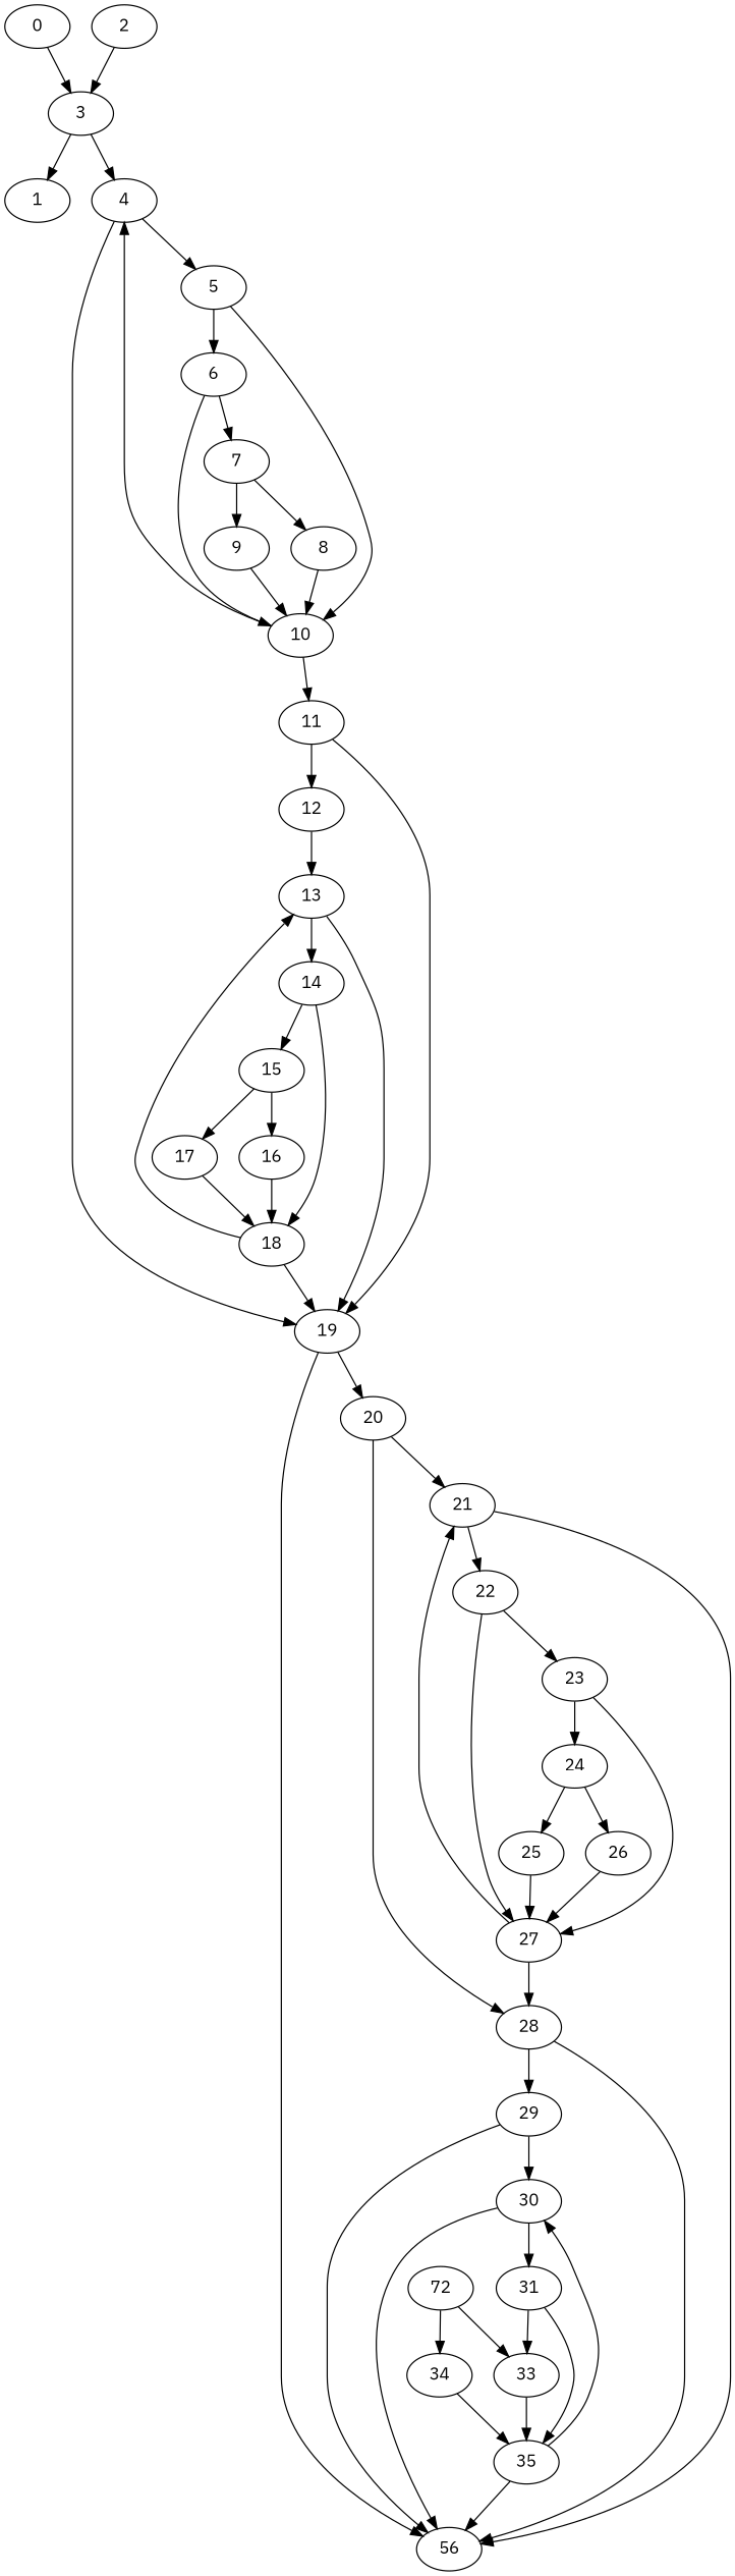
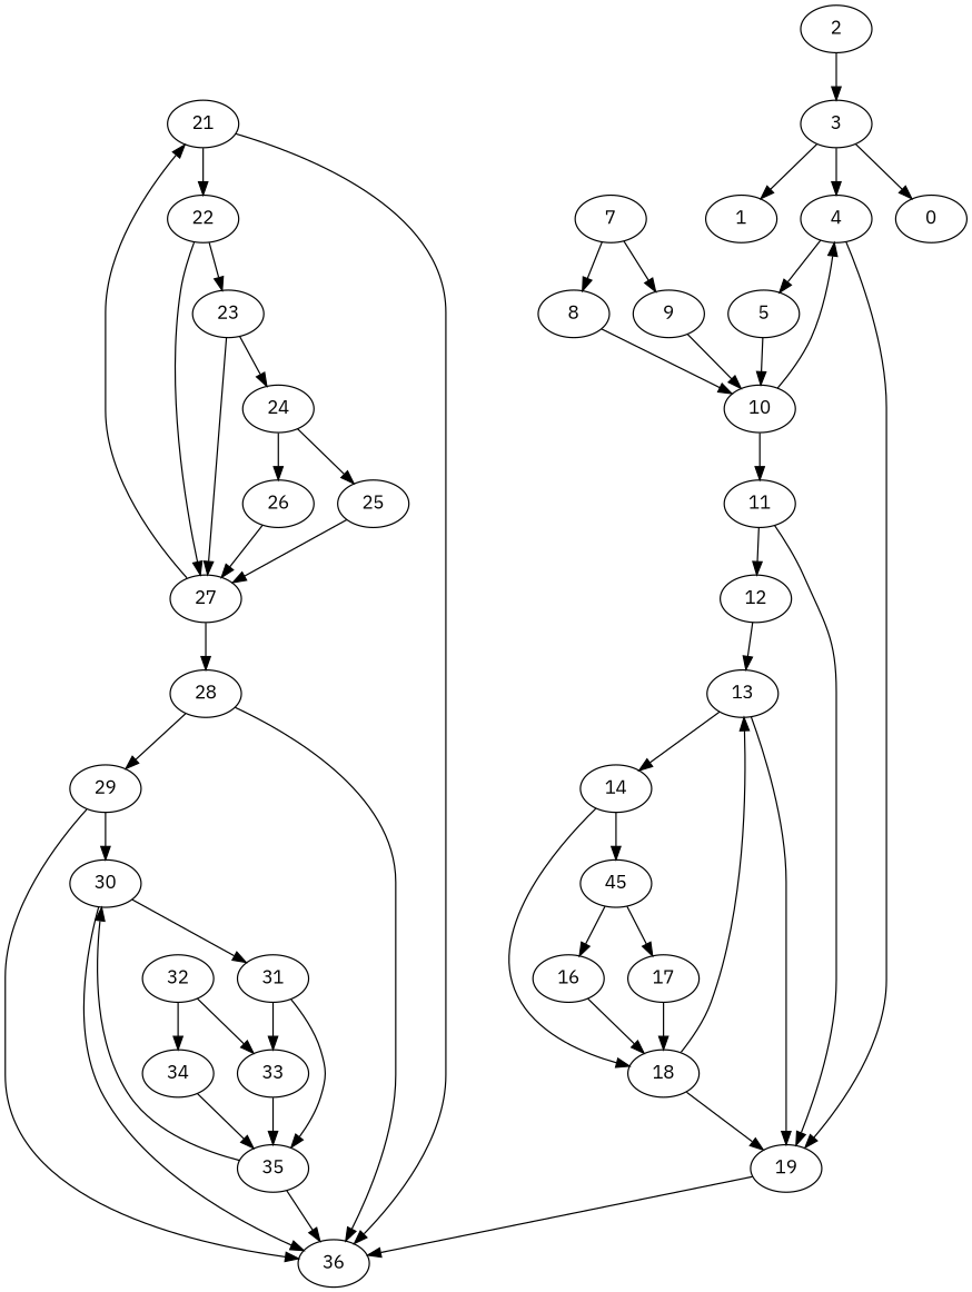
  digraph {
    fontname="IBM Plex Sans"
    node [fontname="IBM Plex Sans"]
    edge [fontname="IBM Plex Sans"]
    0
    3
    1
    4
    2
    5
    19
-   6
    10
-   20
-   36 [label=56]
+   36
    7
    11
    8
    9
    12
    13
    14
-   15
+   15 [label=45]
    18
    16
    17
    21
    28
    22
    29
    23
    27
    24
    25
    26
    30
    31
    35
    33
-   32 [label=72]
+   32
    34
-   0 -> 3
+   3 -> 0
    3 -> 1
    3 -> 4
    4 -> 5
    4 -> 19
    2 -> 3
-   5 -> 6
    5 -> 10
-   19 -> 20
    19 -> 36
-   6 -> 10
-   6 -> 7
    10 -> 4
    10 -> 11
-   20 -> 21
-   20 -> 28
    7 -> 8
    7 -> 9
    11 -> 19
    11 -> 12
    8 -> 10
    9 -> 10
    12 -> 13
    13 -> 19
    13 -> 14
    14 -> 15
    14 -> 18
    15 -> 16
    15 -> 17
    18 -> 19
    18 -> 13
    16 -> 18
    17 -> 18
    21 -> 36
    21 -> 22
    28 -> 36
    28 -> 29
    22 -> 23
    22 -> 27
    29 -> 36
    29 -> 30
    23 -> 27
    23 -> 24
    27 -> 21
    27 -> 28
    24 -> 25
    24 -> 26
    25 -> 27
    26 -> 27
    30 -> 36
    30 -> 31
    31 -> 35
    31 -> 33
    35 -> 36
    35 -> 30
    33 -> 35
    32 -> 33
    32 -> 34
    34 -> 35
  }
